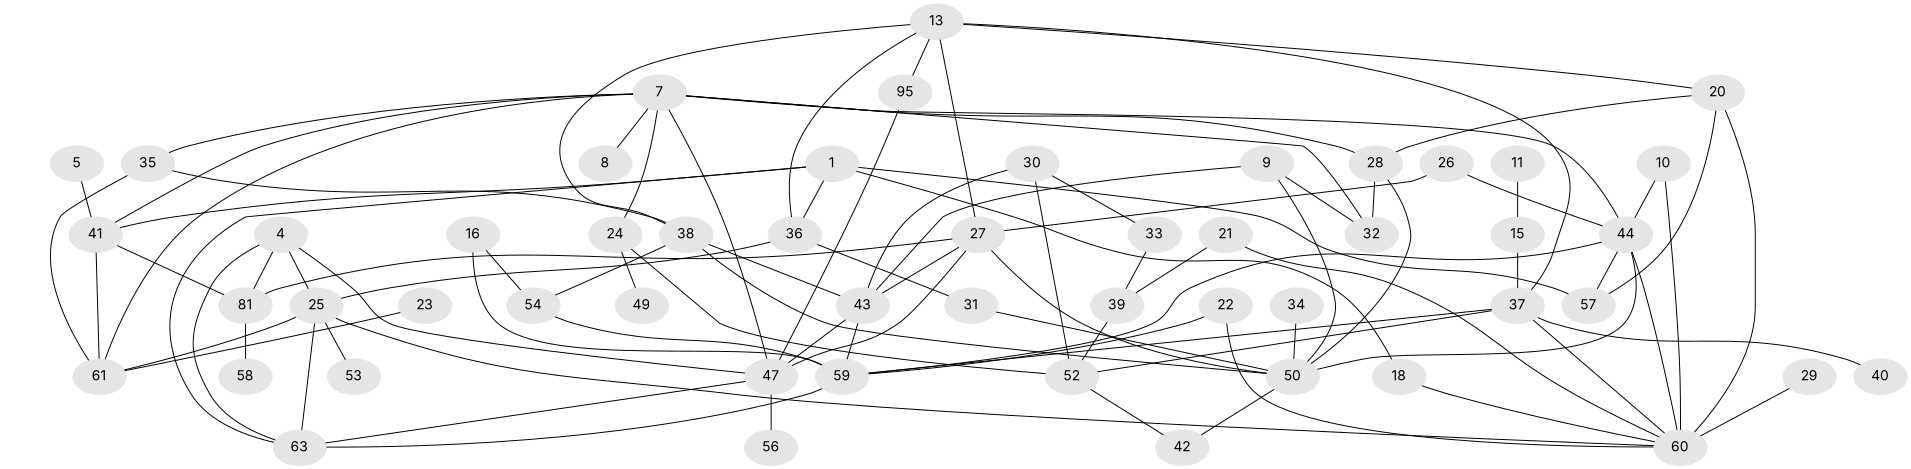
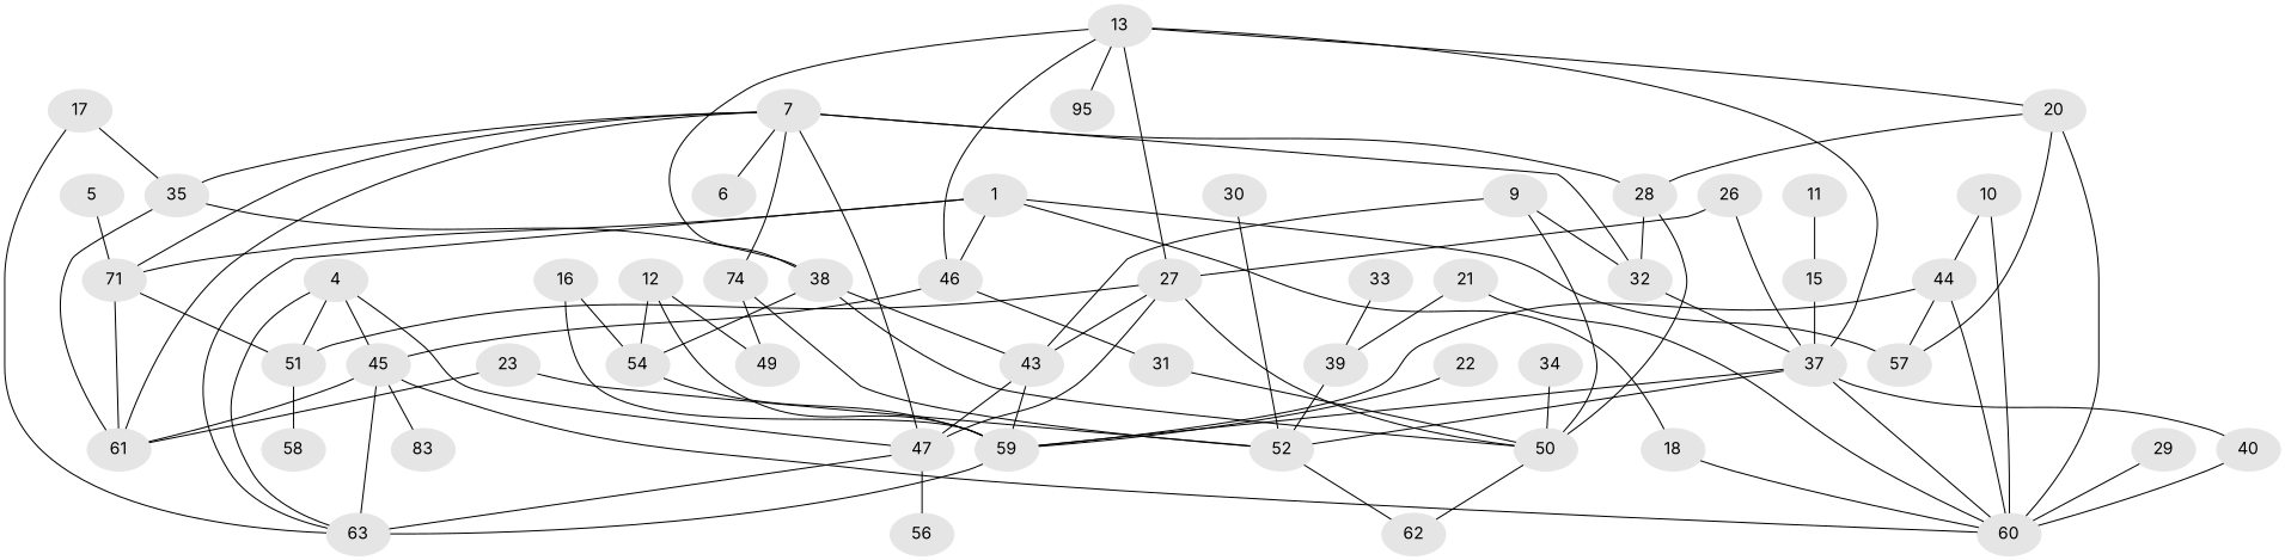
  graph {
    fontname=Inter
    node [color=gray90 fontname=Inter style=filled]
    edge [fontname=Inter weight=1.0]
    1
    18
-   36
-   41
+   36 [label=46]
+   41 [label=71]
    57
    63
    60
-   45 [label=25]
+   45
    31
-   51 [label=81]
+   51
    61
    4
    47
-   53
+   53 [label=83]
    56
    58
    5
    7
-   8
-   24
+   8 [label=6]
+   24 [label=74]
    28
    32
    35
    44
    49
    52
    50
    37
    38
    59
    9
    43
-   62 [label=42]
+   62
    10
    11
    15
+   12
    54
    13
    20
    n41 [label=95]
    27
    40
    16
+   17
    21
    39
    22
    23
    26
    29
    30
    33
    34
    1 -- 18
    1 -- 36
    1 -- 41
    1 -- 57
    1 -- 63
    18 -- 60
    36 -- 45
    36 -- 31
    41 -- 51
    41 -- 61
    45 -- 63 [weight=2.0]
    45 -- 60
    45 -- 61
    45 -- 53 [weight=3.0]
    31 -- 50
    51 -- 58
    4 -- 63
    4 -- 45
    4 -- 51
    4 -- 47
    47 -- 63
    47 -- 56
    5 -- 41
    7 -- 41
    7 -- 61
    7 -- 47
    7 -- 8
    7 -- 24
    7 -- 28
    7 -- 32
    7 -- 35
-   7 -- 44
    24 -- 49
    24 -- 52
    28 -- 32
    28 -- 50
+   32 -- 37
    35 -- 61
    35 -- 38
    44 -- 57
    44 -- 60
-   44 -- 50
    44 -- 59
    52 -- 62
    50 -- 62
    37 -- 60
    37 -- 52
    37 -- 59
    37 -- 40
    38 -- 50
    38 -- 43
    38 -- 54
    59 -- 63 [weight=2.0]
    9 -- 32
    9 -- 50
    9 -- 43
    43 -- 47
    43 -- 59
    10 -- 60
    10 -- 44
    11 -- 15
    15 -- 37
+   12 -- 49
+   12 -- 59
+   12 -- 54
    54 -- 59
    13 -- 36
    13 -- 37
    13 -- 38
    13 -- 20
    13 -- n41
    13 -- 27
    20 -- 57
    20 -- 60 [weight=2.0]
    20 -- 28
-   n41 -- 47
    27 -- 51
    27 -- 47
    27 -- 50
    27 -- 43
    16 -- 59
    16 -- 54
+   17 -- 63
+   17 -- 35
    21 -- 60
    21 -- 39
    39 -- 52
-   22 -- 60
+   40 -- 60
    22 -- 59
    23 -- 61
-   26 -- 44
+   23 -- 52
+   26 -- 37
    26 -- 27
    29 -- 60
    30 -- 52
-   30 -- 43
-   30 -- 33
    33 -- 39
    34 -- 50
  }
